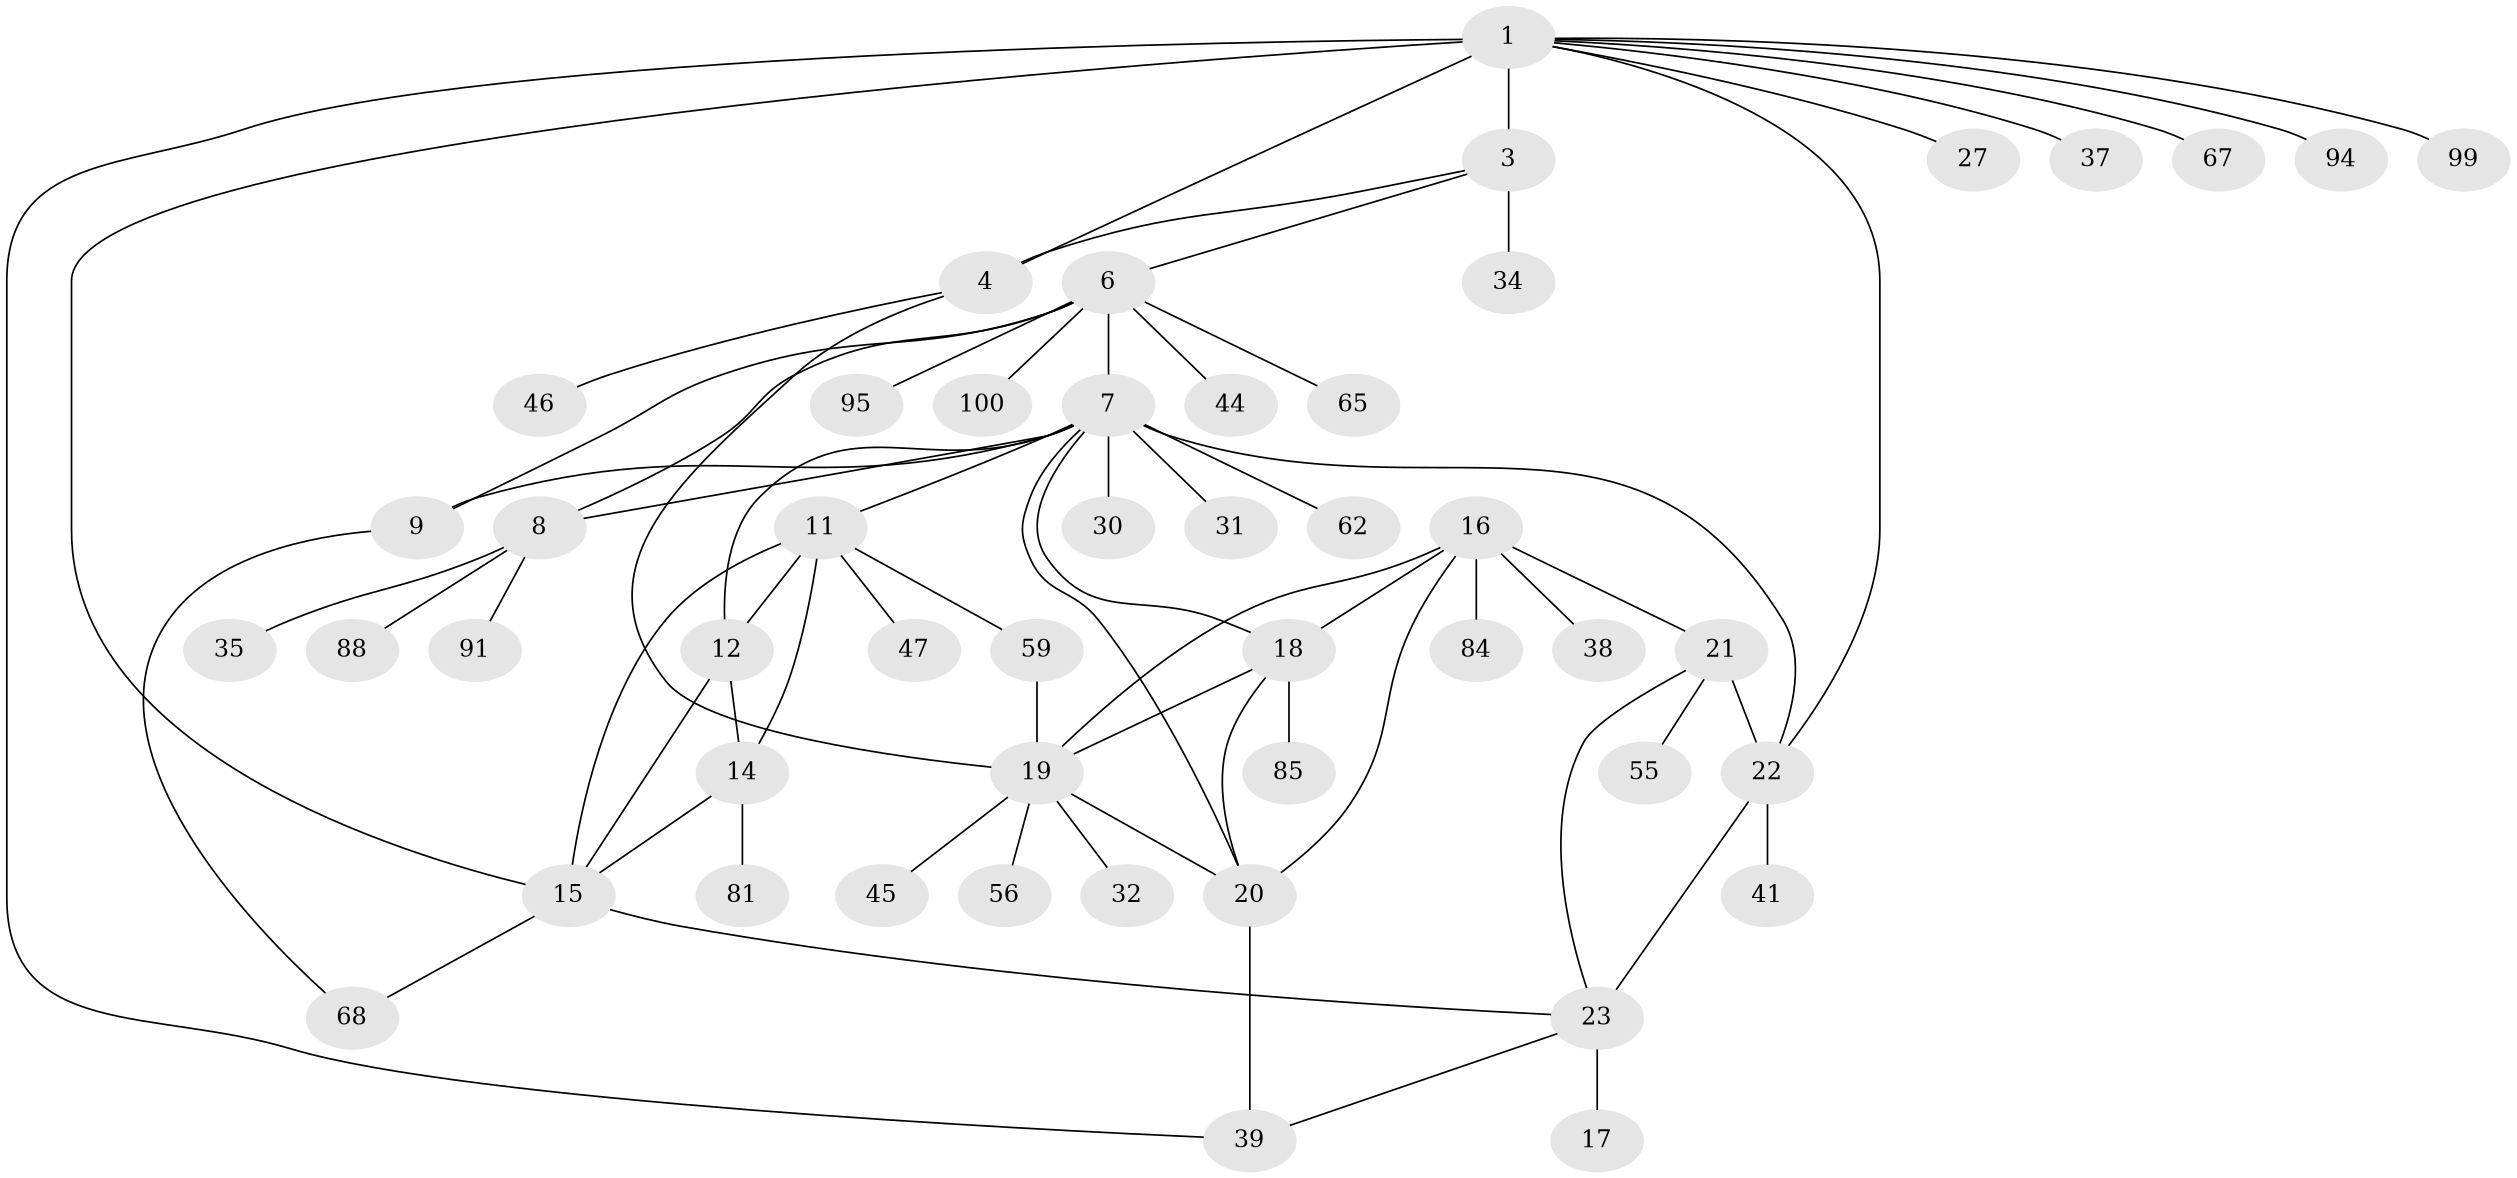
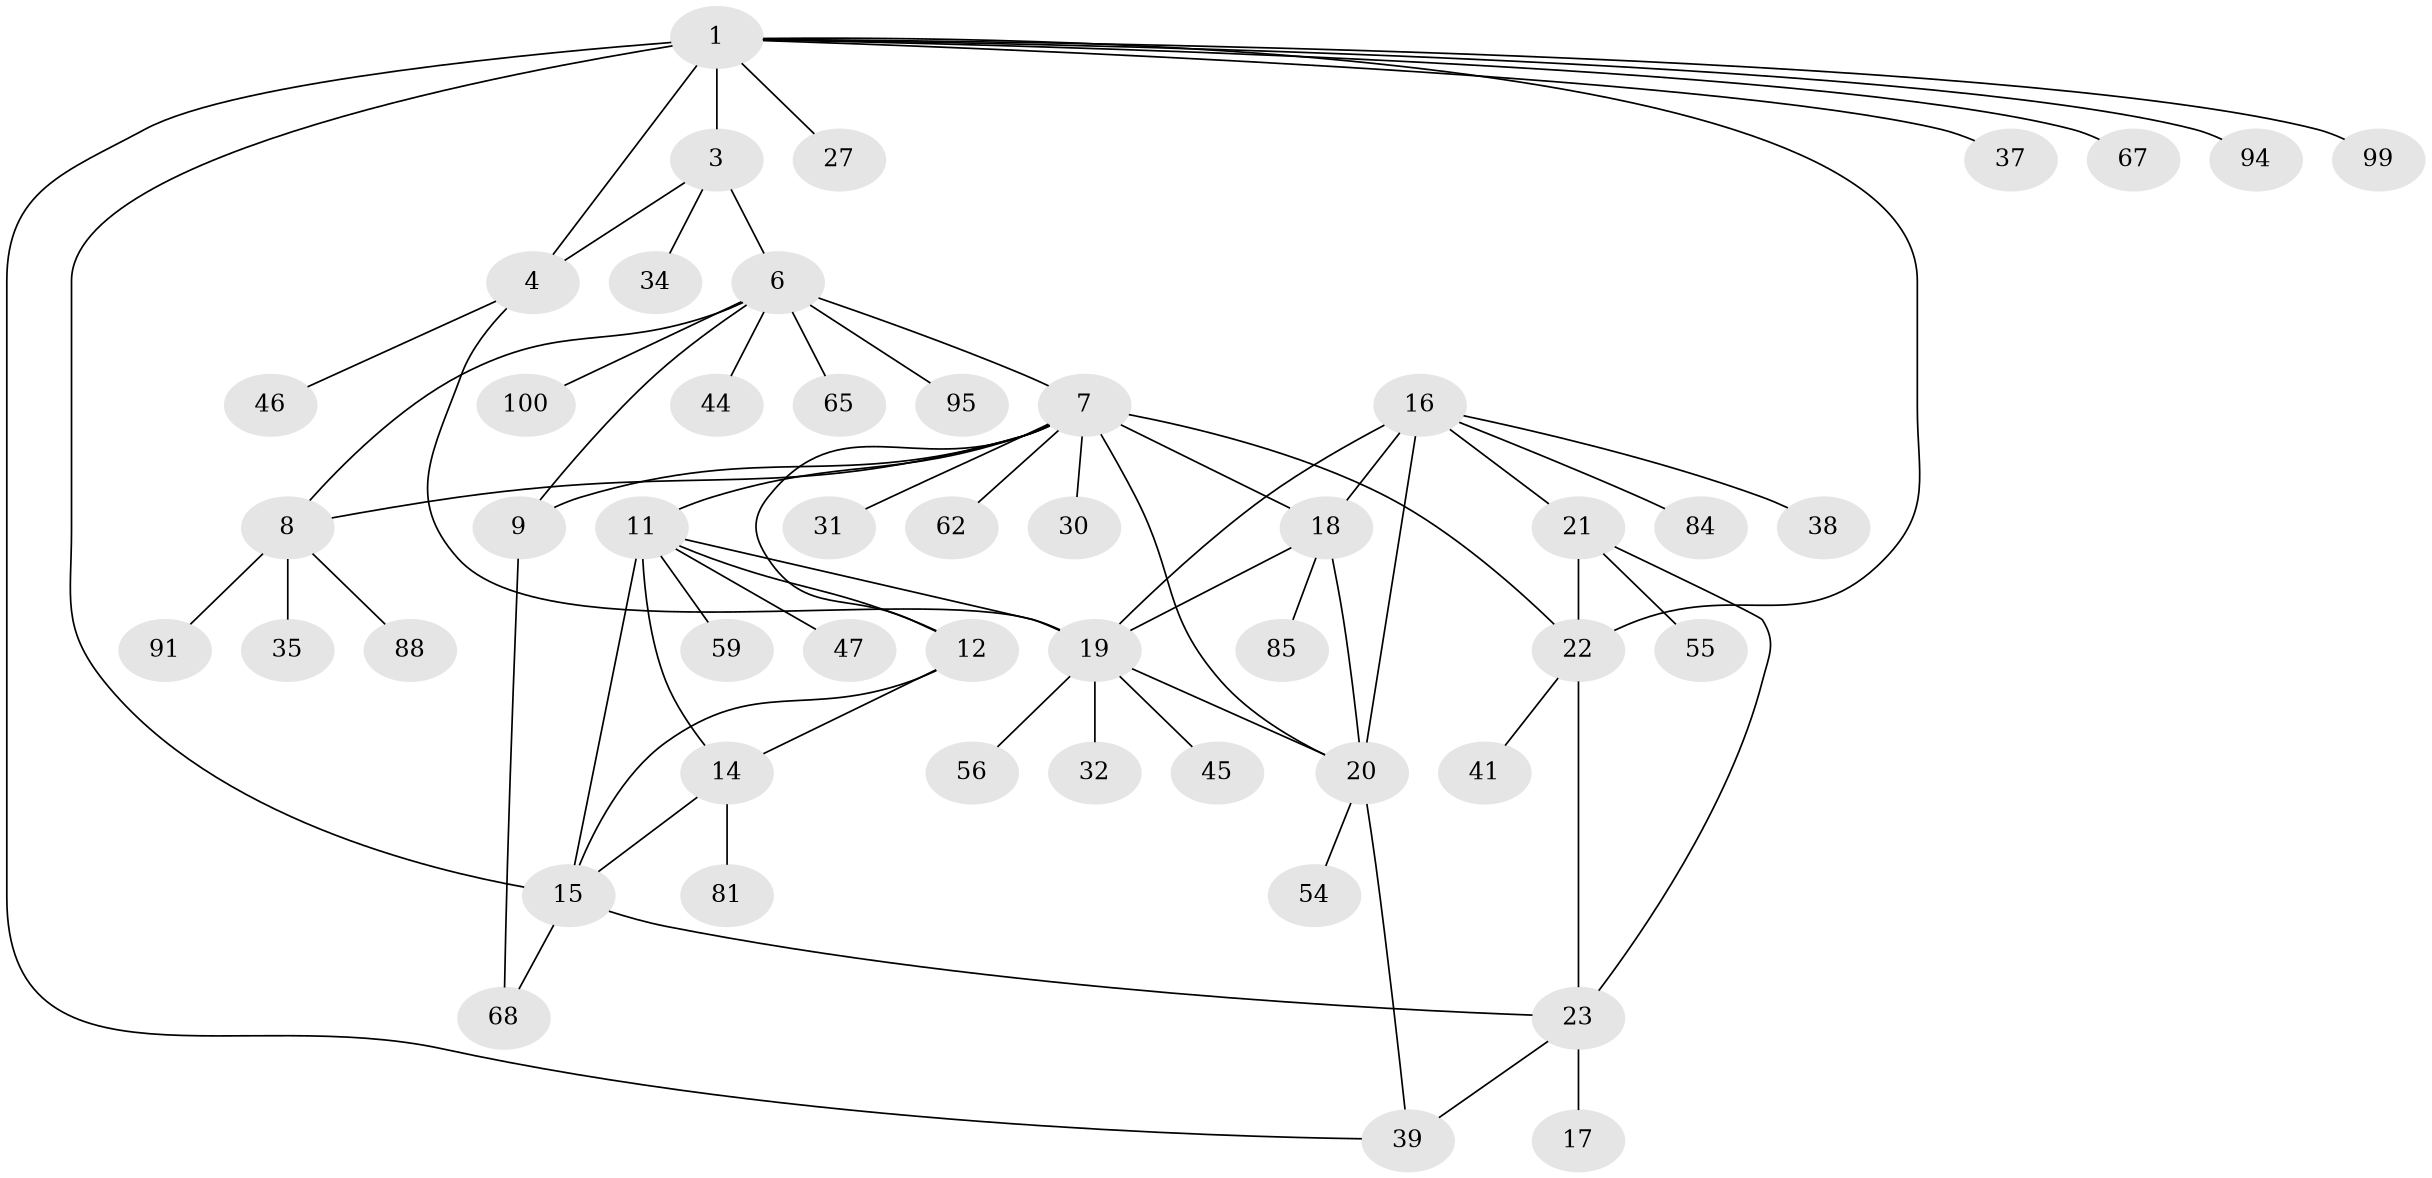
  graph {
    node [color=gray90 style=filled]
    1 [super="+2+5"]
    3
    4 [super="+51"]
    15
    22 [super="+24"]
    27
    n7 [label=39 super="+53+89"]
    37
    67
    94
    99
    6 [super="+10"]
    34
    19
    46 [super="+64"]
    68
    23 [super="+73+61"]
    41
    7 [super="+49+33+28+69+72"]
    8 [super="+58"]
    9
    44
    65
    95
    100
    20 [super="+42+50+86+93+39"]
    32
    45
    56
    11 [super="+13+40+29"]
    12 [super="+76+79+80"]
    18
    30
    31
    62
    35
    88
    91
    14 [super="+26+63+97"]
    47 [super="+90"]
    59 [super="+92"]
    85
+   54
    81
    n45 [label=17]
    16 [super="+17"]
    84
    21
    38 [super="+82"]
    55
    1 -- 3 [weight=3]
    1 -- 4 [weight=3]
    1 -- 15
    1 -- 22 [weight=2]
    1 -- 27
    1 -- n7
    1 -- 37
    1 -- 67
    1 -- 94
    1 -- 99
    3 -- 4
    3 -- 6
    3 -- 34
    4 -- 19
    4 -- 46
    15 -- 68
    15 -- 23
    22 -- 23 [weight=3]
    22 -- 41
    6 -- 7 [weight=2]
    6 -- 8 [weight=2]
    6 -- 9 [weight=2]
    6 -- 44
    6 -- 65
    6 -- 95
    6 -- 100
    19 -- 20
    19 -- 32
    19 -- 45
    19 -- 56
    23 -- n7
    23 -- n45
    7 -- 22
    7 -- 8
    7 -- 9
    7 -- 20
    7 -- 11
    7 -- 12
    7 -- 18
    7 -- 30
    7 -- 31
    7 -- 62
    8 -- 35
    8 -- 88
    8 -- 91
    9 -- 68
    20 -- n7
+   20 -- 54
    11 -- 15 [weight=2]
-   59 -- 19
+   11 -- 19
    11 -- 12 [weight=2]
    11 -- 14 [weight=2]
    11 -- 47
    11 -- 59
    12 -- 15
    12 -- 14
    18 -- 19
    18 -- 20
    18 -- 85
    14 -- 15
    14 -- 81
    16 -- 19 [weight=2]
    16 -- 20 [weight=2]
    16 -- 18 [weight=2]
    16 -- 84
    16 -- 21
    16 -- 38
    21 -- 22 [weight=3]
    21 -- 23
    21 -- 55
  }
